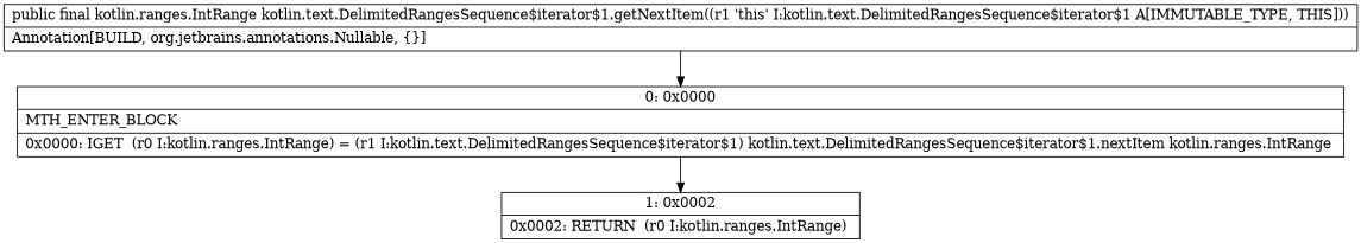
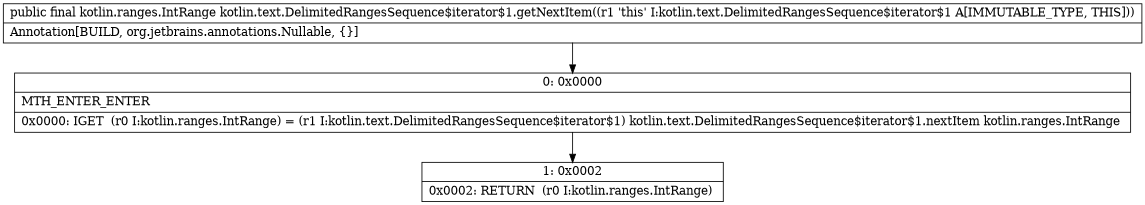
  digraph {
    node [shape=record]
-   n1 [label="{0\:\ 0x0000|MTH_ENTER_BLOCK\l|0x0000: IGET  (r0 I:kotlin.ranges.IntRange) = (r1 I:kotlin.text.DelimitedRangesSequence$iterator$1) kotlin.text.DelimitedRangesSequence$iterator$1.nextItem kotlin.ranges.IntRange \l}"]
+   n1 [label="{0\:\ 0x0000|MTH_ENTER_ENTER\l|0x0000: IGET  (r0 I:kotlin.ranges.IntRange) = (r1 I:kotlin.text.DelimitedRangesSequence$iterator$1) kotlin.text.DelimitedRangesSequence$iterator$1.nextItem kotlin.ranges.IntRange \l}"]
    n2 [label="{1\:\ 0x0002|0x0002: RETURN  (r0 I:kotlin.ranges.IntRange) \l}"]
    n3 [label="{public final kotlin.ranges.IntRange kotlin.text.DelimitedRangesSequence$iterator$1.getNextItem((r1 'this' I:kotlin.text.DelimitedRangesSequence$iterator$1 A[IMMUTABLE_TYPE, THIS]))  | Annotation[BUILD, org.jetbrains.annotations.Nullable, \{\}]\l}"]
    n1 -> n2
    n3 -> n1
  }
